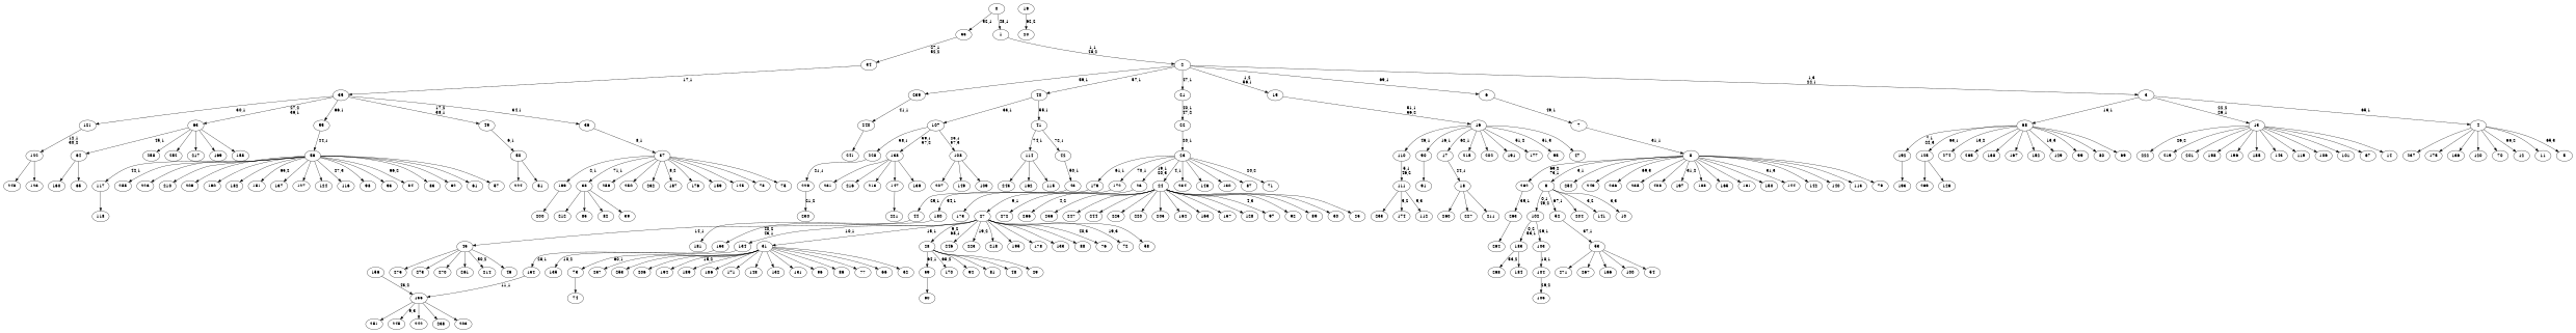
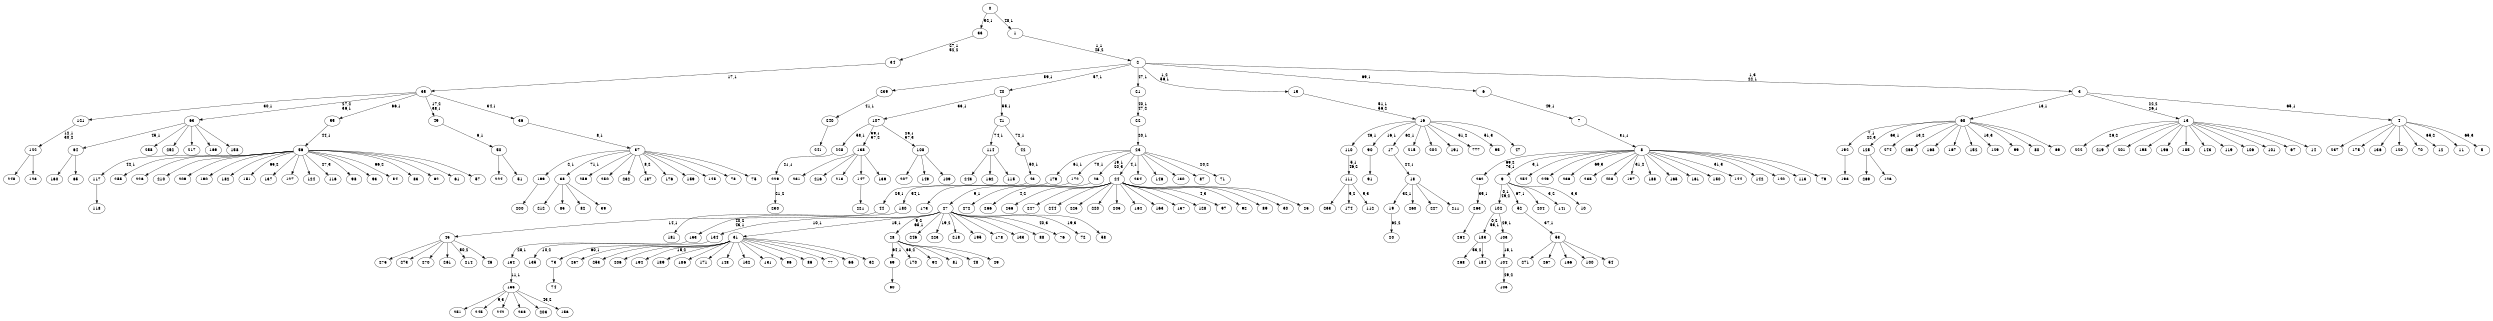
  digraph {
    263
    264
    262
    240
    241
    239
    229
    230
    228
    199
    200
    192
    193
    183
    268
    184
    180
    181
    179
    172
    173
    155
    251
    245
    242
    238
    203
    156
    154
    153
    138
    231
    216
    213
    147
    139
    221
    134
    135
    125
    269
    126
    122
    248
    123
    121
    117
    118
    114
    243
    162
    115
    111
    233
    174
    112
    110
    108
    207
    149
    109
    107
    104
    105
    103
    102
    90
    91
    73
    74
    68
    274
    265
    168
    167
    152
    129
    99
    80
    69
    64
    160
    65
    63
    258
    252
    217
    169
    158
    59
    60
    56
    255
    226
    210
    209
    190
    182
    151
    137
    127
    124
    116
    98
    93
    84
    83
    62
    61
    57
    55
    53
    271
    267
    166
    100
    54
    52
    50
    224
    51
    49
    45
    275
    273
    270
    261
    214
    46
    44
    43
    42
    41
    40
    38
    212
    85
    82
    39
    37
    259
    250
    232
    187
    176
    159
    145
    78
    75
    36
    35
    34
    33
    31
    257
    253
    206
    194
    189
    186
    171
    148
    132
    131
    96
    86
    77
    66
    32
    28
    170
    94
    81
    48
    29
    27
    246
    223
    218
    195
    178
    133
    88
    76
    72
    58
    26
    24
    272
    266
    256
    247
    244
    225
    220
    205
    164
    163
    157
    128
    97
    92
    89
    30
    25
    23
    234
    146
    130
    87
    71
    22
    21
    19
    20
    18
    260
    227
    211
    17
    16
    215
    202
    191
-   177
+   177 [label=777]
    95
    47
    15
    13
    222
    219
    201
    198
    196
    185
    143
    119
    106
    101
    67
    14
    9
    204
    141
    10
    8
    254
    249
    236
    235
    n251 [label=408]
    197
    188
    165
    161
    150
    144
    142
    140
    113
    79
    7
    6
    4
    237
    175
    136
    120
    70
    12
    11
    5
    3
    2
    1
    0
    263 -> 264
    262 -> 263 [label="35,1"]
    240 -> 241
    239 -> 240 [label="41,1"]
    229 -> 230 [label="21,2"]
    228 -> 229 [label="21,1"]
    199 -> 200
    192 -> 193
    183 -> 268 [label="53,2"]
    183 -> 184
    180 -> 181
    179 -> 180 [label="54,1"]
    172 -> 173
    155 -> 251
    155 -> 245 [label="9,3"]
    155 -> 242
    155 -> 238
    155 -> 203
-   156 -> 155 [label="43,2"]
+   155 -> 156 [label="43,2"]
    154 -> 155 [label="11,1"]
    153 -> 154 [label="28,1"]
    138 -> 231
    138 -> 216
    138 -> 213
    138 -> 147
    138 -> 139
    147 -> 221
    134 -> 135 [label="10,2"]
    125 -> 269
    125 -> 126
    122 -> 248
    122 -> 123
    121 -> 122 [label="12,1\n30,2"]
    117 -> 118
    114 -> 243
    114 -> 162
    114 -> 115
    111 -> 233
    111 -> 174 [label="5,2"]
    111 -> 112 [label="5,3"]
    110 -> 111 [label="5,1\n46,2"]
    108 -> 207
    108 -> 149
    108 -> 109
    107 -> 228 [label="58,1"]
    107 -> 138 [label="39,1\n57,2"]
    107 -> 108 [label="23,1\n57,3"]
    104 -> 105 [label="29,2"]
    103 -> 104 [label="18,1"]
    102 -> 183 [label="0,2\n53,1"]
    102 -> 103 [label="29,1"]
    90 -> 91
    73 -> 74
    68 -> 192 [label="7,1\n22,3"]
    68 -> 125 [label="63,1"]
    68 -> 274 [label="13,2"]
    68 -> 265
    68 -> 168
    68 -> 167
    68 -> 152
    68 -> 129 [label="13,3"]
    68 -> 99
    68 -> 80
    68 -> 69
    64 -> 160
    64 -> 65
    63 -> 64 [label="45,1"]
    63 -> 258
    63 -> 252
    63 -> 217
    63 -> 169
    63 -> 158
    59 -> 60
    56 -> 117 [label="42,1"]
    56 -> 255
    56 -> 226
    56 -> 210
    56 -> 209
    56 -> 190
    56 -> 182
    56 -> 151 [label="65,2"]
    56 -> 137
    56 -> 127
    56 -> 124
    56 -> 116 [label="27,3"]
    56 -> 98
    56 -> 93
    56 -> 84 [label="66,2"]
    56 -> 83
    56 -> 62
    56 -> 61
    56 -> 57
    55 -> 56 [label="44,1"]
    53 -> 271
    53 -> 267
    53 -> 166
    53 -> 100
    53 -> 54
    52 -> 53 [label="37,1"]
    50 -> 224
    50 -> 51
    49 -> 50 [label="6,1"]
    45 -> 275
    45 -> 273
    45 -> 270
    45 -> 261
    45 -> 214 [label="50,2"]
    45 -> 46
    44 -> 45 [label="14,1"]
    43 -> 44 [label="25,1"]
    42 -> 43 [label="50,1"]
    41 -> 114 [label="74,1"]
    41 -> 42 [label="72,1"]
    40 -> 107 [label="33,1"]
    40 -> 41 [label="55,1"]
    38 -> 212
    38 -> 85
    38 -> 82
    38 -> 39
    37 -> 199 [label="2,1"]
    37 -> 38 [label="71,1"]
    37 -> 259
    37 -> 250
    37 -> 232
    37 -> 187 [label="8,2"]
    37 -> 176
    37 -> 159
    37 -> 145
    37 -> 78
    37 -> 75
    36 -> 37 [label="8,1"]
    35 -> 121 [label="30,1"]
    35 -> 63 [label="27,2\n36,1"]
    35 -> 55 [label="66,1"]
    35 -> 49 [label="17,2\n38,1"]
    35 -> 36 [label="34,1"]
    34 -> 35 [label="17,1"]
    33 -> 34 [label="27,1\n52,2"]
    31 -> 73 [label="60,1"]
    31 -> 257
    31 -> 253
    31 -> 206
    31 -> 194 [label="15,2"]
    31 -> 189
    31 -> 186
    31 -> 171
    31 -> 148
    31 -> 132
    31 -> 131
    31 -> 96
    31 -> 86
    31 -> 77
    31 -> 66
    31 -> 32
    28 -> 59 [label="64,1"]
    28 -> 170 [label="68,2"]
    28 -> 94
    28 -> 81
    28 -> 48
    28 -> 29
    27 -> 153 [label="40,2\n43,1"]
    27 -> 134 [label="10,1"]
    27 -> 31 [label="15,1"]
    27 -> 28 [label="9,2\n68,1"]
    27 -> 246
    27 -> 223 [label="19,2"]
    27 -> 218
    27 -> 195
    27 -> 178
    27 -> 133
    27 -> 88
    27 -> 76 [label="40,3"]
    27 -> 72 [label="19,3"]
    27 -> 58
    26 -> 27 [label="9,1"]
    24 -> 272
    24 -> 266 [label="4,2"]
    24 -> 256
    24 -> 247
    24 -> 244
    24 -> 225
    24 -> 220
    24 -> 205
    24 -> 164
    24 -> 163
    24 -> 157
    24 -> 128
    24 -> 97 [label="4,3"]
    24 -> 92
    24 -> 89
    24 -> 30
    24 -> 25
    23 -> 179 [label="61,1"]
    23 -> 172 [label="70,1"]
    23 -> 26 [label="19,1\n20,3"]
    23 -> 24 [label="4,1"]
    23 -> 234
    23 -> 146
    23 -> 130
    23 -> 87
    23 -> 71 [label="20,2"]
    22 -> 23 [label="20,1"]
    21 -> 22 [label="40,1\n47,2"]
    19 -> 20 [label="62,2"]
+   18 -> 19 [label="32,1"]
    18 -> 260
    18 -> 227
    18 -> 211
    17 -> 18 [label="24,1"]
    16 -> 110 [label="46,1"]
    16 -> 90 [label="16,1"]
    16 -> 17 [label="62,1"]
    16 -> 215
    16 -> 202
    16 -> 191
    16 -> 177 [label="51,2"]
    16 -> 95 [label="51,3"]
    16 -> 47
    15 -> 16 [label="51,1\n56,2"]
    13 -> 222 [label="26,2"]
    13 -> 219
    13 -> 201
    13 -> 198
    13 -> 196
    13 -> 185
    13 -> 143
    13 -> 119
    13 -> 106
    13 -> 101
    13 -> 67
    13 -> 14
    9 -> 102 [label="0,1\n49,2"]
    9 -> 52 [label="67,1"]
    9 -> 204
    9 -> 141 [label="3,2"]
    9 -> 10 [label="3,3"]
    8 -> 262 [label="69,2\n73,1"]
    8 -> 9 [label="3,1"]
    8 -> 254
    8 -> 249
    8 -> 236 [label="69,3"]
    8 -> 235
    8 -> n251
    8 -> 197 [label="31,2"]
    8 -> 188
    8 -> 165
    8 -> 161
    8 -> 150
    8 -> 144 [label="31,3"]
    8 -> 142
    8 -> 140
    8 -> 113
    8 -> 79
    7 -> 8 [label="31,1"]
    6 -> 7 [label="49,1"]
    4 -> 237
    4 -> 175
    4 -> 136
    4 -> 120
    4 -> 70
    4 -> 12 [label="65,2"]
    4 -> 11
    4 -> 5 [label="65,3"]
    3 -> 68 [label="13,1"]
    3 -> 13 [label="22,2\n26,1"]
    3 -> 4 [label="65,1"]
    2 -> 239 [label="59,1"]
    2 -> 40 [label="57,1"]
    2 -> 21 [label="47,1"]
    2 -> 15 [label="1,2\n56,1"]
    2 -> 6 [label="69,1"]
    2 -> 3 [label="1,3\n22,1"]
    1 -> 2 [label="1,1\n48,2"]
    0 -> 33 [label="52,1"]
    0 -> 1 [label="48,1"]
  }
